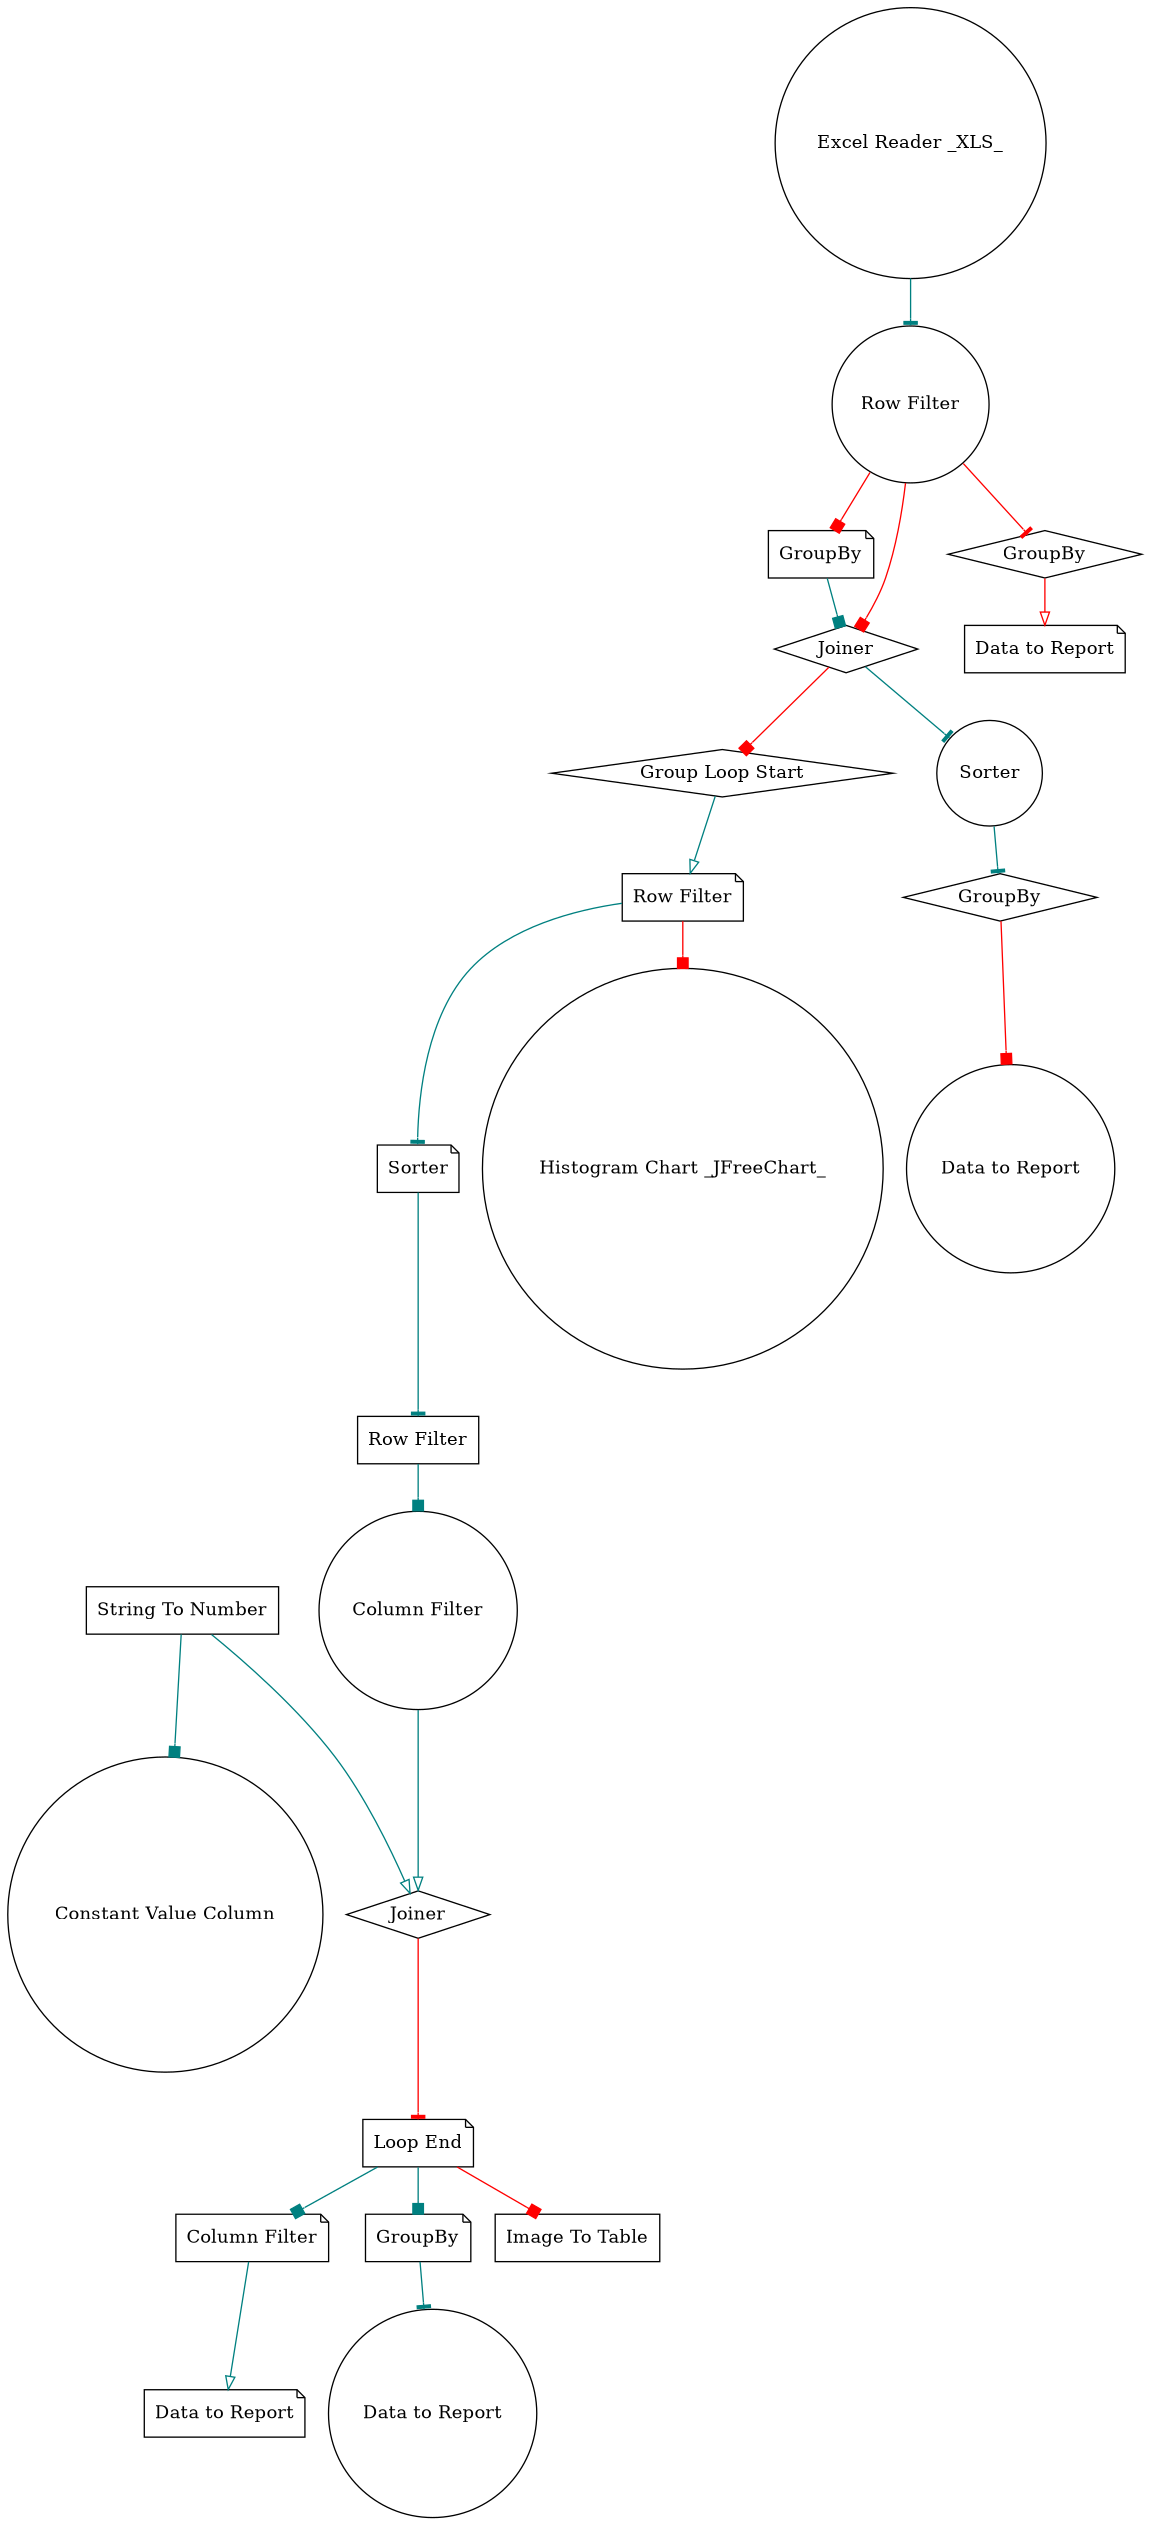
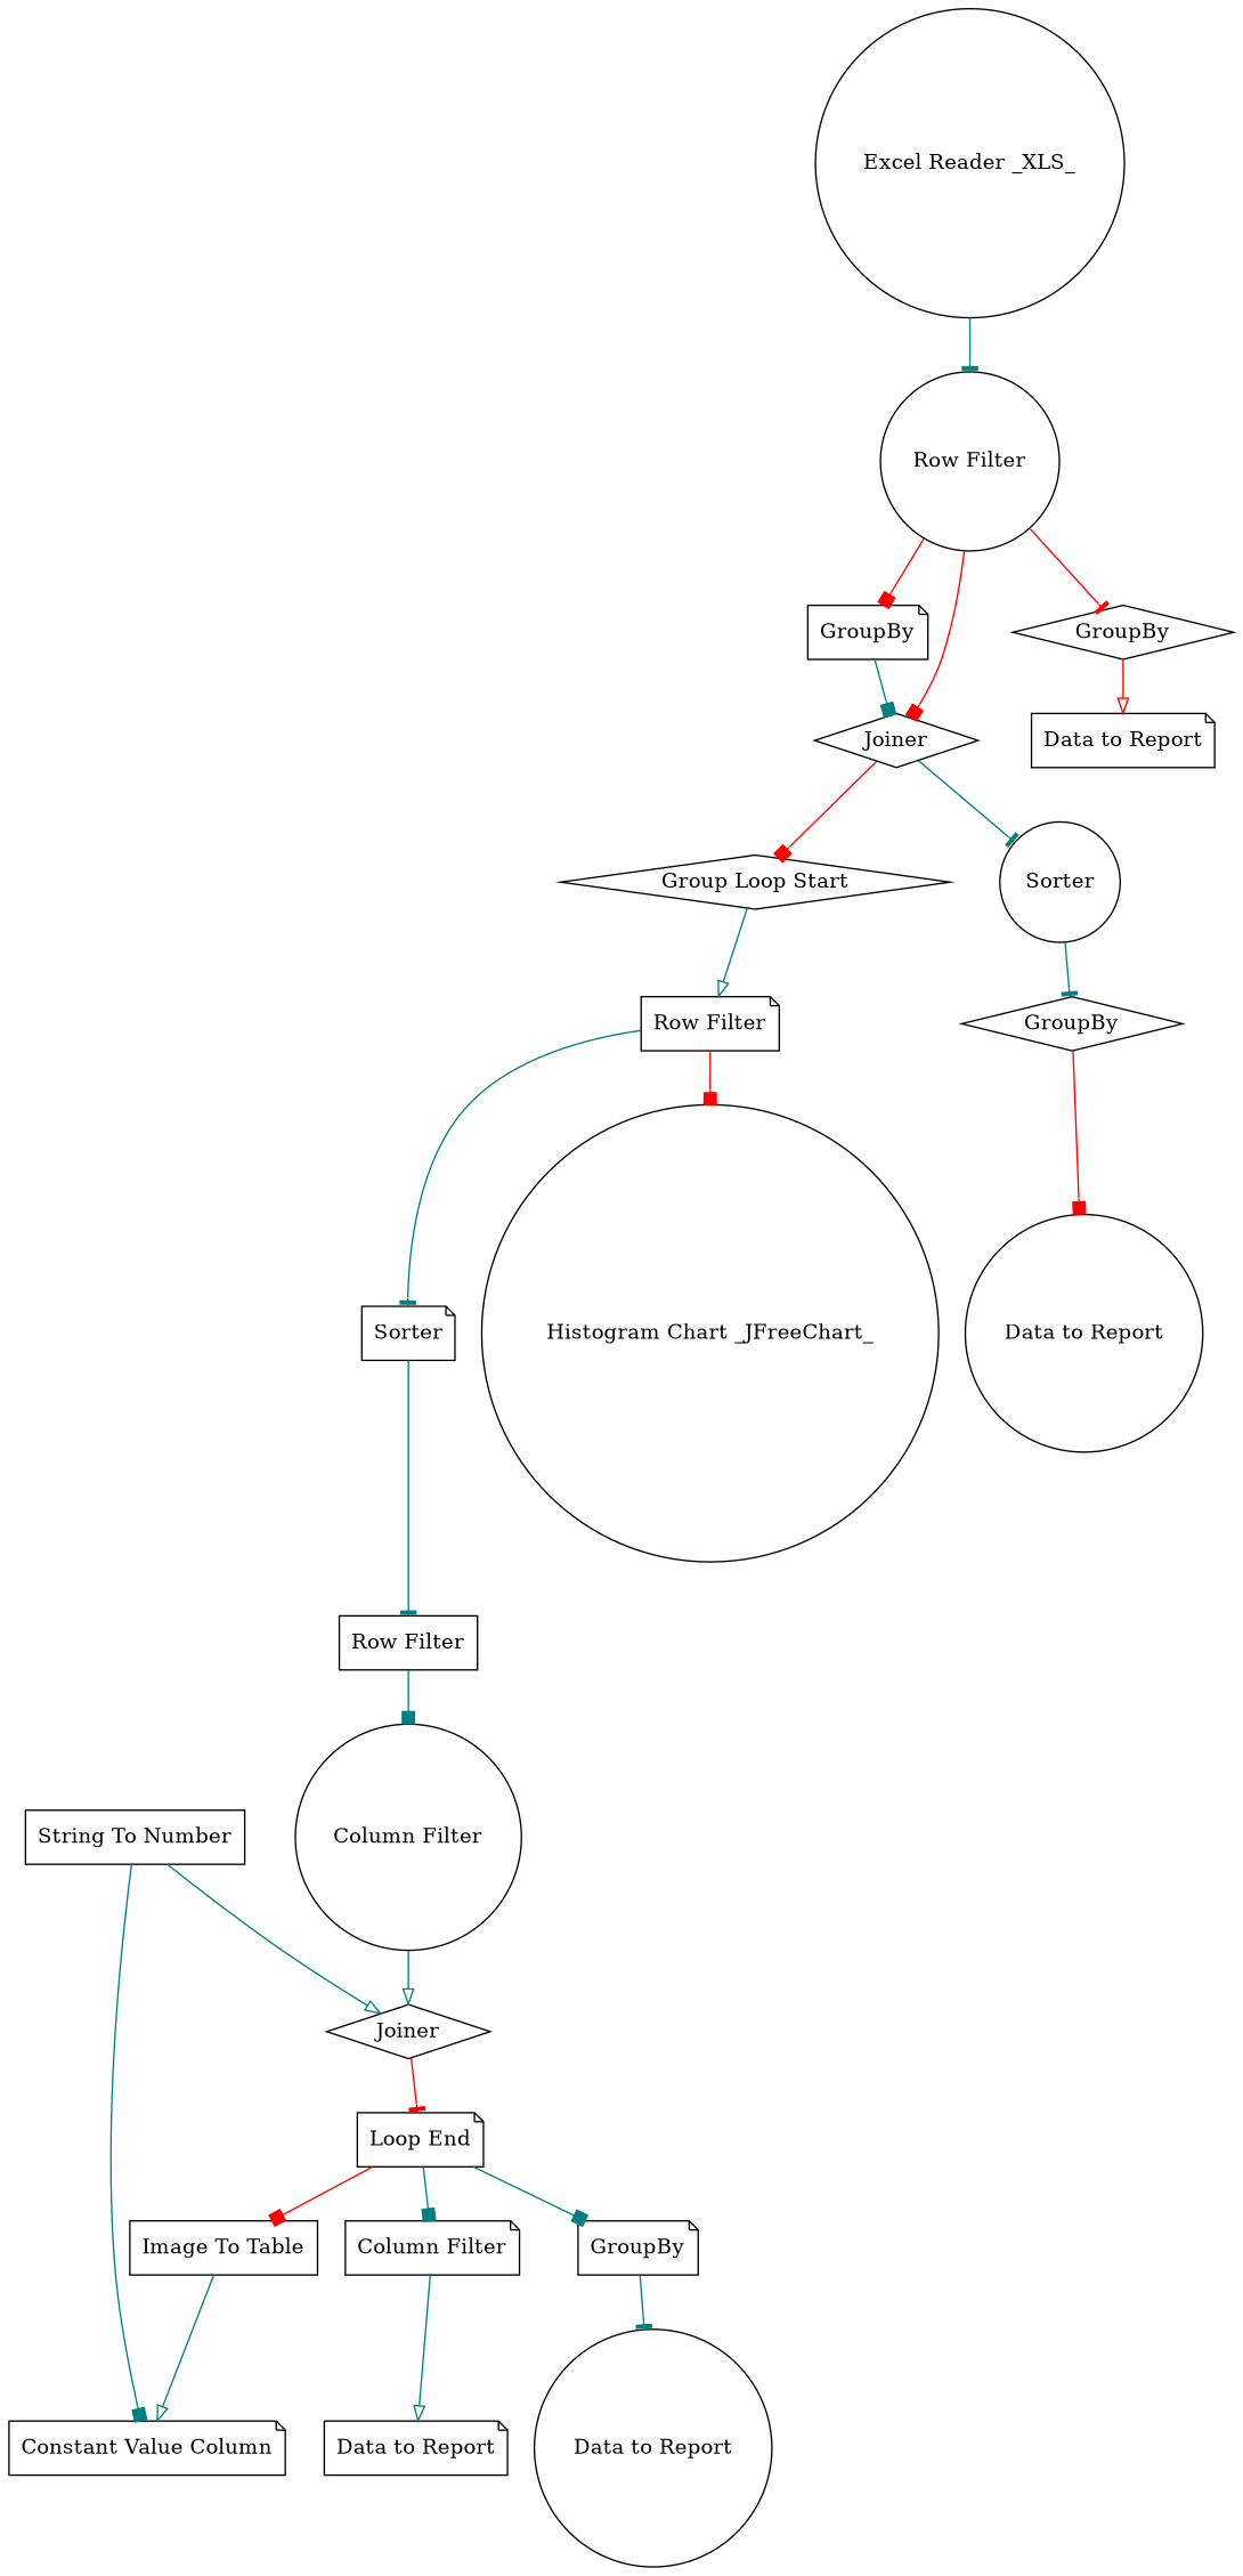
  digraph {
    rankdir=TB
    node [shape=note]
    edge [arrowhead=box color=teal]
    n1 [label=GroupBy]
    n2 [label=Joiner shape=diamond]
    n3 [label="Group Loop Start" shape=diamond]
    n4 [label=Sorter shape=circle]
    n5 [label="Row Filter"]
    n6 [label=GroupBy shape=diamond]
    n7 [label="Data to Report"]
    n8 [label="Row Filter" shape=circle]
    n9 [label=GroupBy shape=diamond]
    n10 [label="Data to Report"]
    n11 [label="Loop End"]
    n12 [label="Column Filter"]
    n13 [label=GroupBy]
    n14 [label="Image To Table" shape=box]
    n15 [label="Data to Report" shape=circle]
    n16 [label="Excel Reader _XLS_" shape=circle]
    n17 [label=Sorter]
    n18 [label="Histogram Chart _JFreeChart_" shape=circle]
    n19 [label="Row Filter" shape=box]
    n20 [label="Column Filter" shape=circle]
-   n21 [label="Constant Value Column" shape=circle]
+   n21 [label="Constant Value Column"]
    n22 [label=Joiner shape=diamond]
    n23 [label="String To Number" shape=box]
    n24 [label="Data to Report" shape=circle]
    n1 -> n2
    n2 -> n3 [color=red]
    n2 -> n4 [arrowhead=tee]
    n3 -> n5 [arrowhead=onormal]
    n4 -> n6 [arrowhead=tee]
    n5 -> n17 [arrowhead=tee]
    n5 -> n18 [color=red]
    n6 -> n24 [color=red]
    n8 -> n1 [color=red]
    n8 -> n2 [color=red]
    n8 -> n9 [arrowhead=tee color=red]
    n9 -> n10 [arrowhead=onormal color=red]
    n11 -> n12
    n11 -> n13
    n11 -> n14 [color=red]
    n12 -> n7 [arrowhead=onormal]
    n13 -> n15 [arrowhead=tee]
+   n14 -> n21 [arrowhead=onormal]
    n16 -> n8 [arrowhead=tee]
    n17 -> n19 [arrowhead=tee]
    n19 -> n20
    n20 -> n22 [arrowhead=onormal]
    n22 -> n11 [arrowhead=tee color=red]
    n23 -> n21
    n23 -> n22 [arrowhead=onormal]
  }
